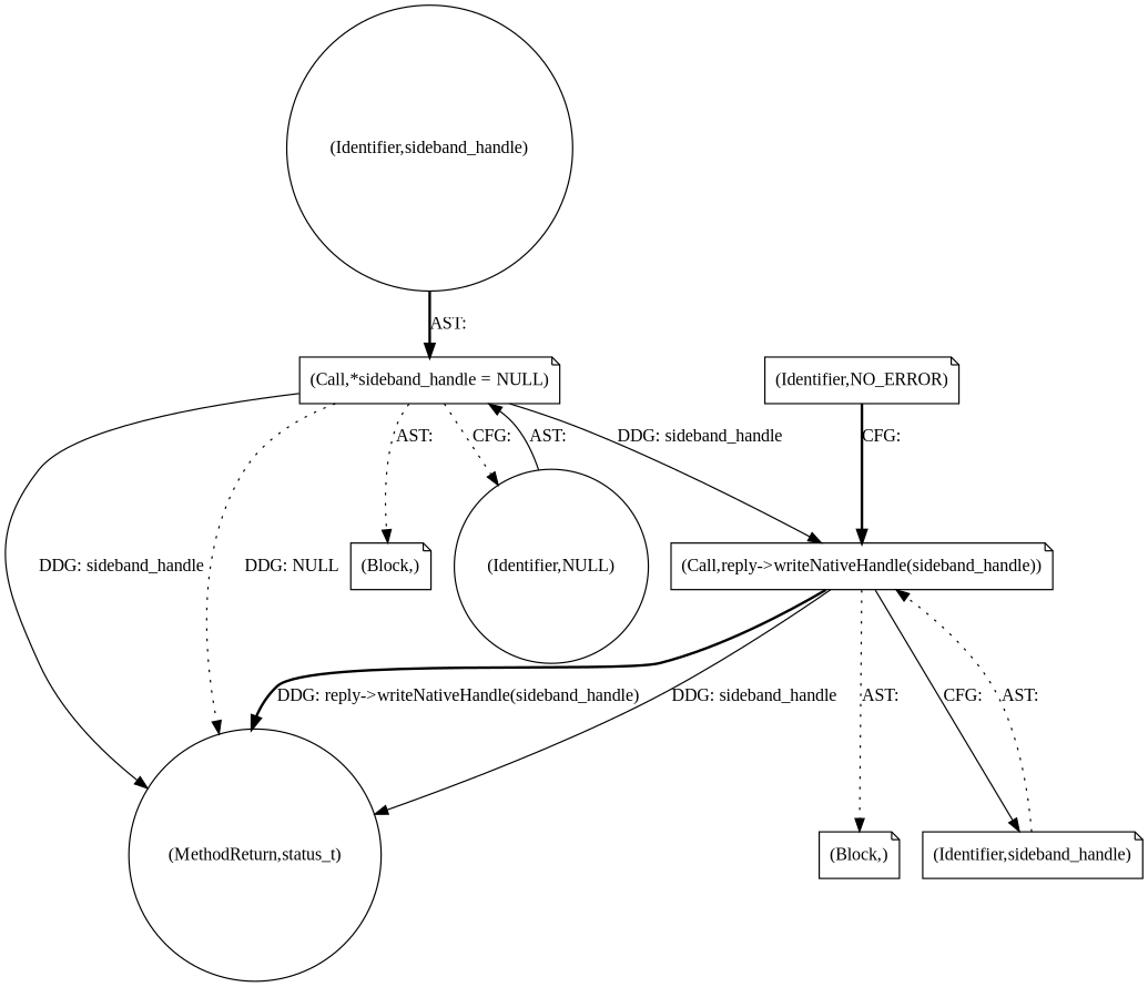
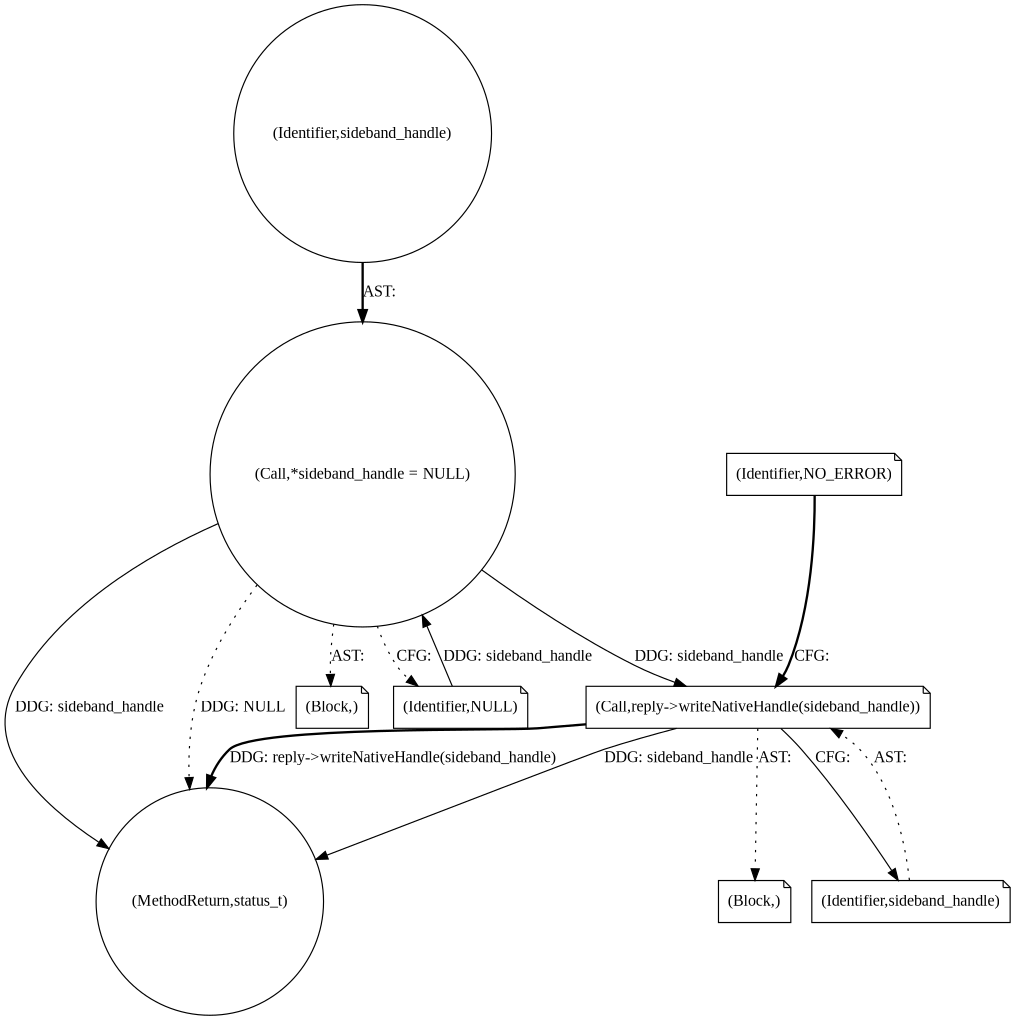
  digraph {
    fontname="Liberation Serif"
    node [fontname="Liberation Serif" shape=note]
    edge [fontname="Liberation Serif" style=solid]
    n1 [label="(Call,reply->writeNativeHandle(sideband_handle))"]
    n2 [label="(Identifier,sideband_handle)"]
    n3 [label="(MethodReturn,status_t)" shape=circle]
    n4 [label="(Block,)"]
-   n5 [label="(Call,*sideband_handle = NULL)"]
+   n5 [label="(Call,*sideband_handle = NULL)" shape=circle]
    n6 [label="(Block,)"]
-   n7 [label="(Identifier,NULL)" shape=circle]
+   n7 [label="(Identifier,NULL)"]
    n8 [label="(Identifier,NO_ERROR)"]
    n9 [label="(Identifier,sideband_handle)" shape=circle]
    n1 -> n2 [label="CFG: "]
    n1 -> n3 [label="DDG: reply->writeNativeHandle(sideband_handle)" style=bold]
    n1 -> n3 [label="DDG: sideband_handle"]
    n1 -> n4 [label="AST: " style=dotted]
    n2 -> n1 [label="AST: " style=dotted]
    n5 -> n1 [label="DDG: sideband_handle"]
    n5 -> n3 [label="DDG: sideband_handle"]
    n5 -> n3 [label="DDG: NULL" style=dotted]
    n5 -> n6 [label="AST: " style=dotted]
    n5 -> n7 [label="CFG: " style=dotted]
-   n7 -> n5 [label="AST: "]
+   n7 -> n5 [label="DDG: sideband_handle"]
    n8 -> n1 [label="CFG: " style=bold]
    n9 -> n5 [label="AST: " style=bold]
  }
